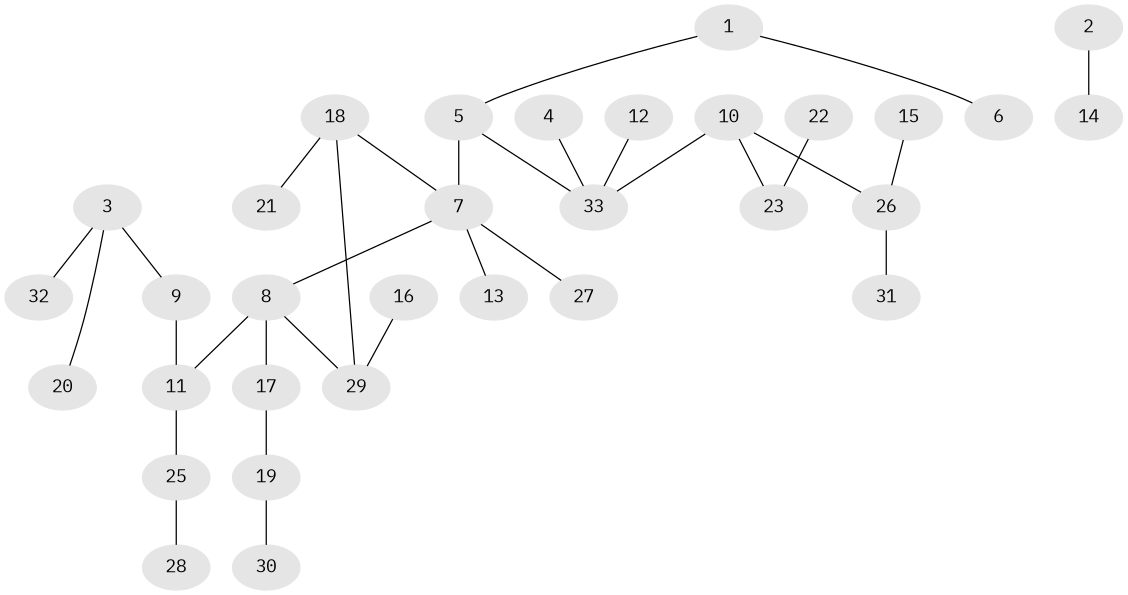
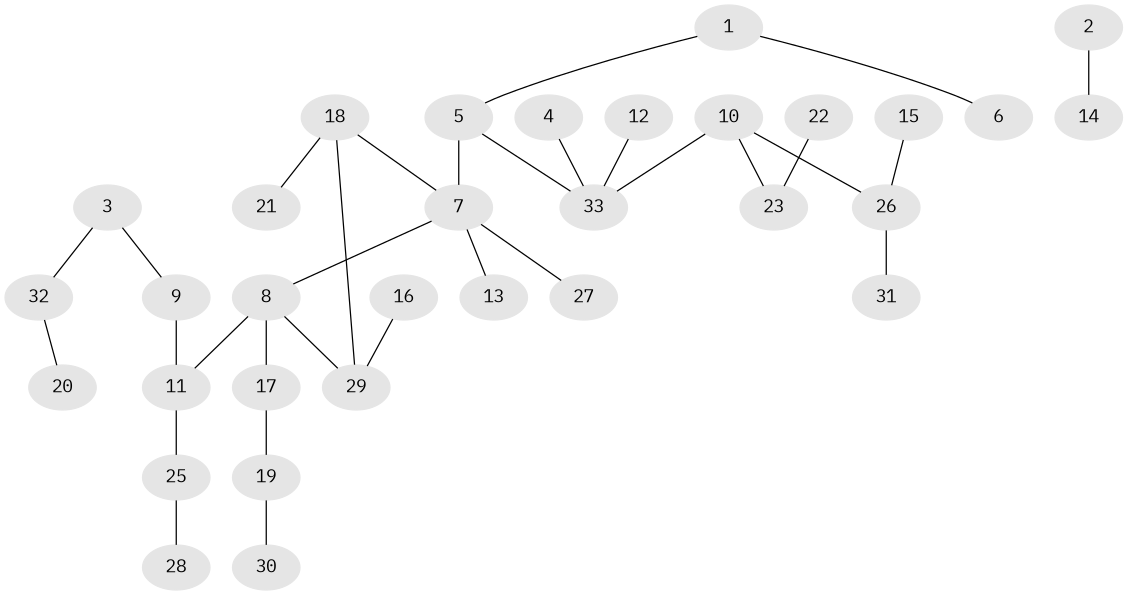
  graph {
    fontname="IBM Plex Mono"
    node [color=gray90 fontname="IBM Plex Mono" style=filled]
    edge [fontname="IBM Plex Mono" weight=1.0]
    1
    5
    6
    7
    33
    2
    14
    8
    13
    27
    3
    9
    20
    32
    11
    4
    17
    29
    25
    19
    10
    23
    26
    31
    28
    12
    15
    16
    30
    18
    21
    22
    1 -- 5
    1 -- 6
    5 -- 7
    5 -- 33
    7 -- 8
    7 -- 13
    7 -- 27
    2 -- 14
    8 -- 11
    8 -- 17
    8 -- 29
    3 -- 9
-   3 -- 20
+   32 -- 20
    3 -- 32
    9 -- 11
    11 -- 25
    4 -- 33
    17 -- 19
    25 -- 28
    19 -- 30
    10 -- 33
    10 -- 23
    10 -- 26
    26 -- 31
    12 -- 33
    15 -- 26
    16 -- 29
    18 -- 7
    18 -- 29
    18 -- 21
    22 -- 23
  }
